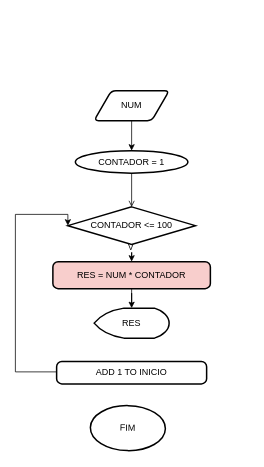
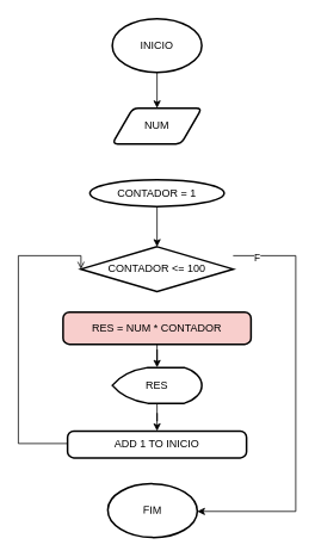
  <mxCell id="0" />
  <mxCell id="1" parent="0" />
+ <mxCell id="2" style="edgeStyle=orthogonalEdgeStyle;rounded=0;orthogonalLoop=1;jettySize=auto;html=1;" edge="1" parent="1" source="3" target="6"><mxGeometry relative="1" as="geometry" /></mxCell>
+ <mxCell id="3" value="INICIO" style="strokeWidth=2;html=1;shape=mxgraph.flowchart.start_1;whiteSpace=wrap;" vertex="1" parent="1"><mxGeometry x="125" y="20" width="100" height="60" as="geometry" /></mxCell>
  <mxCell id="4" value="FIM" style="strokeWidth=2;html=1;shape=mxgraph.flowchart.start_1;whiteSpace=wrap;rotation=1;" vertex="1" parent="1"><mxGeometry x="120" y="540" width="100" height="60" as="geometry" /></mxCell>
- <mxCell id="5" style="edgeStyle=orthogonalEdgeStyle;rounded=0;orthogonalLoop=1;jettySize=auto;html=1;" edge="1" parent="1" source="6" target="8"><mxGeometry relative="1" as="geometry" /></mxCell>
  <mxCell id="6" value="NUM" style="shape=parallelogram;html=1;strokeWidth=2;perimeter=parallelogramPerimeter;whiteSpace=wrap;rounded=1;arcSize=12;size=0.23;" vertex="1" parent="1"><mxGeometry x="125" y="120" width="100" height="40" as="geometry" /></mxCell>
- <mxCell id="7" style="edgeStyle=orthogonalEdgeStyle;rounded=0;orthogonalLoop=1;jettySize=auto;html=1;endArrow=open;" edge="1" parent="1" source="8" target="11"><mxGeometry relative="1" as="geometry" /></mxCell>
+ <mxCell id="7" style="edgeStyle=orthogonalEdgeStyle;rounded=0;orthogonalLoop=1;jettySize=auto;html=1;" edge="1" parent="1" source="8" target="11"><mxGeometry relative="1" as="geometry" /></mxCell>
  <mxCell id="8" value="CONTADOR = 1" style="ellipse;whiteSpace=wrap;html=1;absoluteArcSize=1;arcSize=14;strokeWidth=2;" vertex="1" parent="1"><mxGeometry x="100" y="200" width="150" height="30" as="geometry" /></mxCell>
- <mxCell id="9" style="edgeStyle=orthogonalEdgeStyle;rounded=0;orthogonalLoop=1;jettySize=auto;html=1;" edge="1" parent="1" source="11" target="13"><mxGeometry relative="1" as="geometry" /></mxCell>
- <mxCell id="10" value="V" style="edgeLabel;html=1;align=center;verticalAlign=middle;resizable=0;points=[];" vertex="1" connectable="0" parent="9"><mxGeometry x="0.227" y="1" relative="1" as="geometry"><mxPoint x="-1" y="-2" as="offset" /></mxGeometry></mxCell>
  <mxCell id="11" value="CONTADOR &amp;lt;= 100" style="strokeWidth=2;html=1;shape=mxgraph.flowchart.decision;whiteSpace=wrap;" vertex="1" parent="1"><mxGeometry x="90" y="275" width="170" height="50" as="geometry" /></mxCell>
  <mxCell id="12" style="edgeStyle=orthogonalEdgeStyle;rounded=0;orthogonalLoop=1;jettySize=auto;html=1;" edge="1" parent="1" source="13" target="15"><mxGeometry relative="1" as="geometry" /></mxCell>
  <mxCell id="13" value="RES = NUM * CONTADOR" style="rounded=1;whiteSpace=wrap;html=1;absoluteArcSize=1;arcSize=14;strokeWidth=2;fillColor=#f8cecc;" vertex="1" parent="1"><mxGeometry x="70" y="348" width="210" height="36" as="geometry" /></mxCell>
+ <mxCell id="14" style="edgeStyle=orthogonalEdgeStyle;rounded=0;orthogonalLoop=1;jettySize=auto;html=1;" edge="1" parent="1" source="15" target="16"><mxGeometry relative="1" as="geometry" /></mxCell>
  <mxCell id="15" value="RES" style="strokeWidth=2;html=1;shape=mxgraph.flowchart.display;whiteSpace=wrap;" vertex="1" parent="1"><mxGeometry x="125" y="410" width="100" height="40" as="geometry" /></mxCell>
  <mxCell id="16" value="ADD 1 TO INICIO" style="rounded=1;whiteSpace=wrap;html=1;absoluteArcSize=1;arcSize=14;strokeWidth=2;" vertex="1" parent="1"><mxGeometry x="75" y="481" width="200" height="30" as="geometry" /></mxCell>
- <mxCell id="17" style="edgeStyle=orthogonalEdgeStyle;rounded=0;orthogonalLoop=1;jettySize=auto;html=1;entryX=0;entryY=0.5;entryDx=0;entryDy=0;entryPerimeter=0;" edge="1" parent="1" source="16" target="11"><mxGeometry relative="1" as="geometry"><Array as="points"><mxPoint x="20" y="495" /><mxPoint x="20" y="285" /></Array></mxGeometry></mxCell>
+ <mxCell id="17" style="edgeStyle=orthogonalEdgeStyle;rounded=0;orthogonalLoop=1;jettySize=auto;html=1;entryX=0;entryY=0.5;entryDx=0;entryDy=0;entryPerimeter=0;endArrow=open;" edge="1" parent="1" source="16" target="11"><mxGeometry relative="1" as="geometry"><Array as="points"><mxPoint x="20" y="495" /><mxPoint x="20" y="285" /></Array></mxGeometry></mxCell>
+ <mxCell id="18" style="edgeStyle=orthogonalEdgeStyle;rounded=0;orthogonalLoop=1;jettySize=auto;html=1;entryX=1;entryY=0.5;entryDx=0;entryDy=0;entryPerimeter=0;" edge="1" parent="1" source="11" target="4"><mxGeometry relative="1" as="geometry"><Array as="points"><mxPoint x="330" y="285" /><mxPoint x="330" y="570" /><mxPoint x="220" y="570" /></Array></mxGeometry></mxCell>
+ <mxCell id="19" value="F" style="edgeLabel;html=1;align=center;verticalAlign=middle;resizable=0;points=[];" vertex="1" connectable="0" parent="18"><mxGeometry x="-0.889" y="-2" relative="1" as="geometry"><mxPoint as="offset" /></mxGeometry></mxCell>
